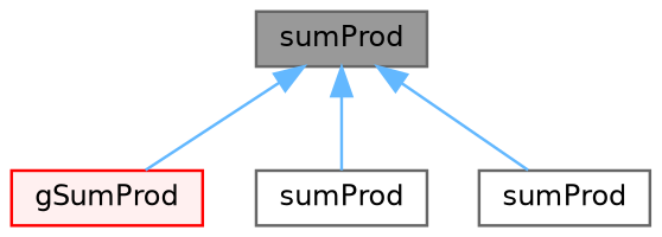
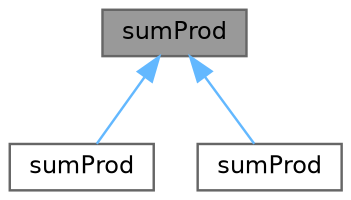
  digraph {
    rankdir=TB
    node [color=grey40 fillcolor=white fontname=Helvetica fontsize=10 shape=box style=filled]
    edge [color=steelblue1 dir=back fontname=Helvetica fontsize=10 labelfontname=Helvetica labelfontsize=10 style=solid]
    n1 [color=gray40 fillcolor=grey60 fontcolor=black height=0.2 label=sumProd width=0.4]
-   n2 [color=red fillcolor="#FFF0F0" height=0.2 label=gSumProd width=0.4]
    n3 [height=0.2 label=sumProd width=0.4]
    n4 [height=0.2 label=sumProd width=0.4]
-   n1 -> n2
    n1 -> n3
    n1 -> n4
  }
